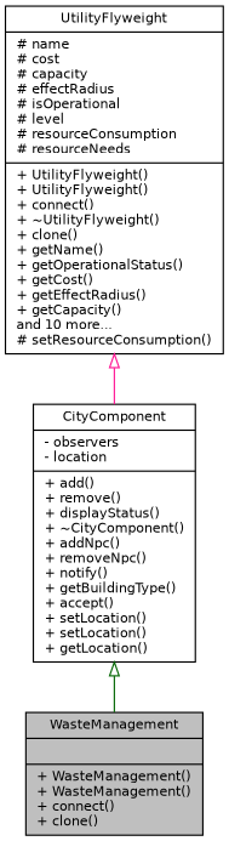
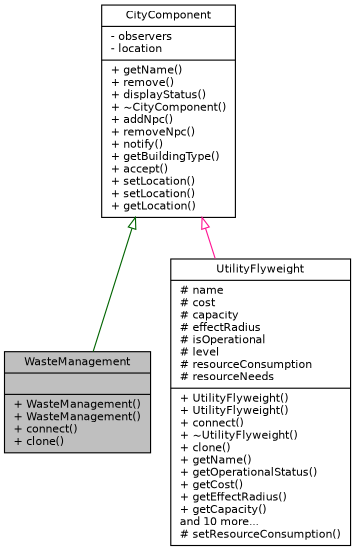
  digraph {
    node [color=black fillcolor=white fontname=Helvetica fontsize=10 shape=record style=filled]
    edge [arrowtail=onormal dir=back fontname=Helvetica fontsize=10 labelfontname=Helvetica labelfontsize=10 style=solid]
    n1 [fillcolor=grey75 fontcolor=black height=0.2 label="{WasteManagement\n||+ WasteManagement()\l+ WasteManagement()\l+ connect()\l+ clone()\l}" width=0.4]
    n2 [height=0.2 label="{UtilityFlyweight\n|# name\l# cost\l# capacity\l# effectRadius\l# isOperational\l# level\l# resourceConsumption\l# resourceNeeds\l|+ UtilityFlyweight()\l+ UtilityFlyweight()\l+ connect()\l+ ~UtilityFlyweight()\l+ clone()\l+ getName()\l+ getOperationalStatus()\l+ getCost()\l+ getEffectRadius()\l+ getCapacity()\land 10 more...\l# setResourceConsumption()\l}" width=0.4]
-   n3 [height=0.2 label="{CityComponent\n|- observers\l- location\l|+ add()\l+ remove()\l+ displayStatus()\l+ ~CityComponent()\l+ addNpc()\l+ removeNpc()\l+ notify()\l+ getBuildingType()\l+ accept()\l+ setLocation()\l+ setLocation()\l+ getLocation()\l}" width=0.4]
+   n3 [height=0.2 label="{CityComponent\n|- observers\l- location\l|+ getName()\l+ remove()\l+ displayStatus()\l+ ~CityComponent()\l+ addNpc()\l+ removeNpc()\l+ notify()\l+ getBuildingType()\l+ accept()\l+ setLocation()\l+ setLocation()\l+ getLocation()\l}" width=0.4]
    n3 -> n1 [color=darkgreen]
-   n2 -> n3 [color=deeppink]
+   n3 -> n2 [color=deeppink]
  }
